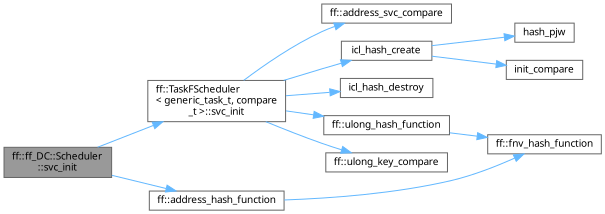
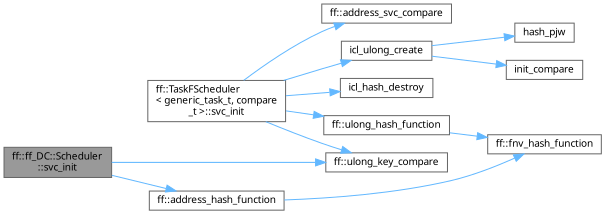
  digraph {
    fontname="Noto Sans"
    rankdir=LR
    node [color=grey40 fillcolor=white fontname="Noto Sans" fontsize=10 shape=box style=filled]
    edge [color=steelblue1 fontname="Noto Sans" fontsize=10 labelfontname=Helvetica labelfontsize=10 style=solid]
    n1 [color=gray40 fillcolor=grey60 fontcolor=black height=0.2 label="ff::ff_DC::Scheduler\l::svc_init" width=0.4]
    n2 [height=0.2 label="ff::TaskFScheduler\l\< generic_task_t, compare\l_t \>::svc_init" width=0.4]
    n3 [height=0.2 label="ff::address_hash_function" width=0.4]
    n4 [height=0.2 label="ff::address_svc_compare" width=0.4]
-   n5 [height=0.2 label=icl_hash_create width=0.4]
+   n5 [height=0.2 label=icl_ulong_create width=0.4]
    n6 [height=0.2 label=icl_hash_destroy width=0.4]
    n7 [height=0.2 label="ff::ulong_hash_function" width=0.4]
    n8 [height=0.2 label="ff::ulong_key_compare" width=0.4]
    n9 [height=0.2 label="ff::fnv_hash_function" width=0.4]
    n10 [height=0.2 label=hash_pjw width=0.4]
    n11 [height=0.2 label=init_compare width=0.4]
-   n1 -> n2
+   n1 -> n8
    n1 -> n3
    n2 -> n4
    n2 -> n5
    n2 -> n6
    n2 -> n7
    n2 -> n8
    n3 -> n9
    n5 -> n10
    n5 -> n11
    n7 -> n9
  }
